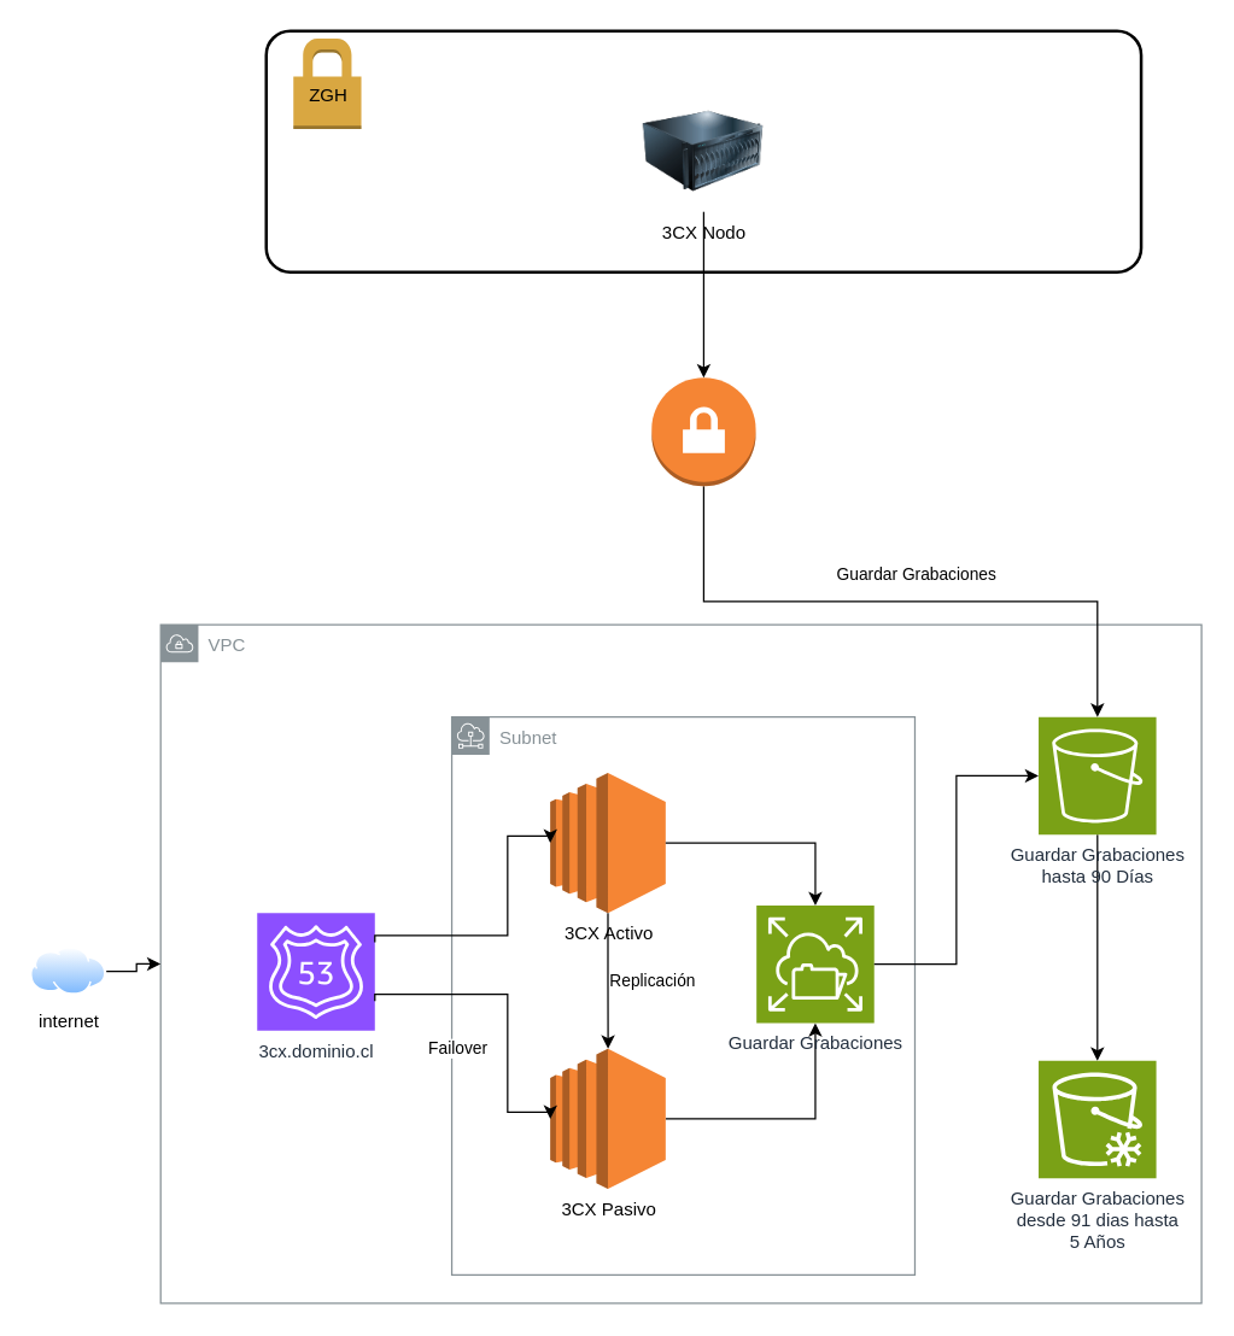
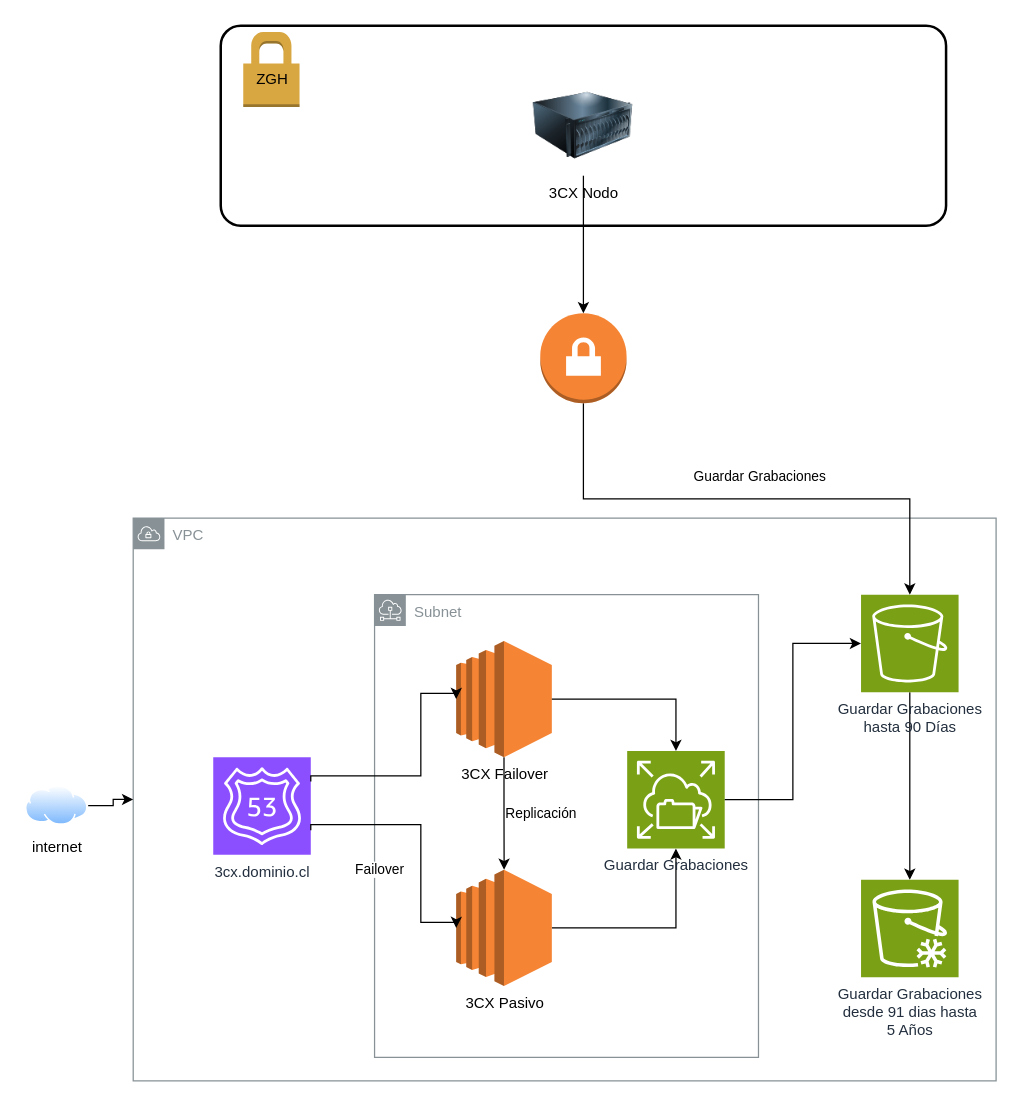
  <mxCell id="0" />
  <mxCell id="1" parent="0" />
  <mxCell id="2" value="VPC" style="sketch=0;outlineConnect=0;gradientColor=none;html=1;whiteSpace=wrap;fontSize=12;fontStyle=0;shape=mxgraph.aws4.group;grIcon=mxgraph.aws4.group_vpc;strokeColor=#879196;fillColor=none;verticalAlign=top;align=left;spacingLeft=30;fontColor=#879196;dashed=0;" vertex="1" parent="1"><mxGeometry x="106" y="413.75" width="690" height="450" as="geometry" /></mxCell>
  <mxCell id="3" style="edgeStyle=orthogonalEdgeStyle;rounded=0;orthogonalLoop=1;jettySize=auto;html=1;exitX=1;exitY=0.5;exitDx=0;exitDy=0;" edge="1" parent="1" source="4" target="2"><mxGeometry relative="1" as="geometry" /></mxCell>
  <mxCell id="4" value="internet" style="image;aspect=fixed;perimeter=ellipsePerimeter;html=1;align=center;shadow=0;dashed=0;spacingTop=3;image=img/lib/active_directory/internet_cloud.svg;" vertex="1" parent="1"><mxGeometry x="20" y="628" width="50" height="31.5" as="geometry" /></mxCell>
  <mxCell id="5" value="3cx.dominio.cl" style="sketch=0;points=[[0,0,0],[0.25,0,0],[0.5,0,0],[0.75,0,0],[1,0,0],[0,1,0],[0.25,1,0],[0.5,1,0],[0.75,1,0],[1,1,0],[0,0.25,0],[0,0.5,0],[0,0.75,0],[1,0.25,0],[1,0.5,0],[1,0.75,0]];outlineConnect=0;fontColor=#232F3E;fillColor=#8C4FFF;strokeColor=#ffffff;dashed=0;verticalLabelPosition=bottom;verticalAlign=top;align=center;html=1;fontSize=12;fontStyle=0;aspect=fixed;shape=mxgraph.aws4.resourceIcon;resIcon=mxgraph.aws4.route_53;" vertex="1" parent="1"><mxGeometry x="170" y="605" width="78" height="78" as="geometry" /></mxCell>
  <mxCell id="6" value="Subnet" style="sketch=0;outlineConnect=0;gradientColor=none;html=1;whiteSpace=wrap;fontSize=12;fontStyle=0;shape=mxgraph.aws4.group;grIcon=mxgraph.aws4.group_subnet;strokeColor=#879196;fillColor=none;verticalAlign=top;align=left;spacingLeft=30;fontColor=#879196;dashed=0;" vertex="1" parent="1"><mxGeometry x="299" y="475" width="307" height="370" as="geometry" /></mxCell>
  <mxCell id="7" value="" style="rounded=1;arcSize=10;dashed=0;fillColor=none;gradientColor=none;strokeWidth=2;" vertex="1" parent="1"><mxGeometry x="176" y="20" width="580" height="160" as="geometry" /></mxCell>
  <mxCell id="8" value="&amp;nbsp; &amp;nbsp; &amp;nbsp; &amp;nbsp; &amp;nbsp; &amp;nbsp; &amp;nbsp; &lt;br&gt;ZGH" style="dashed=0;html=1;shape=mxgraph.aws3.permissions;fillColor=#D9A741;gradientColor=none;dashed=0;" vertex="1" parent="1"><mxGeometry x="194" y="25" width="45" height="60" as="geometry" /></mxCell>
  <mxCell id="9" style="edgeStyle=orthogonalEdgeStyle;rounded=0;orthogonalLoop=1;jettySize=auto;html=1;exitX=0.5;exitY=1;exitDx=0;exitDy=0;exitPerimeter=0;" edge="1" parent="1" source="11" target="24"><mxGeometry relative="1" as="geometry" /></mxCell>
  <mxCell id="10" value="Guardar Grabaciones" style="edgeLabel;html=1;align=center;verticalAlign=middle;resizable=0;points=[];" vertex="1" connectable="0" parent="9"><mxGeometry x="-0.307" y="3" relative="1" as="geometry"><mxPoint x="74" y="-15" as="offset" /></mxGeometry></mxCell>
  <mxCell id="11" value="" style="outlineConnect=0;dashed=0;verticalLabelPosition=bottom;verticalAlign=top;align=center;html=1;shape=mxgraph.aws3.vpn_gateway;fillColor=#F58534;gradientColor=none;" vertex="1" parent="1"><mxGeometry x="431.5" y="250" width="69" height="72" as="geometry" /></mxCell>
  <mxCell id="12" value="3CX Nodo" style="image;html=1;image=img/lib/clip_art/computers/Server_128x128.png" vertex="1" parent="1"><mxGeometry x="426" y="60" width="80" height="80" as="geometry" /></mxCell>
  <mxCell id="13" style="edgeStyle=orthogonalEdgeStyle;rounded=0;orthogonalLoop=1;jettySize=auto;html=1;exitX=0.5;exitY=1;exitDx=0;exitDy=0;entryX=0.5;entryY=0;entryDx=0;entryDy=0;entryPerimeter=0;" edge="1" parent="1" source="12" target="11"><mxGeometry relative="1" as="geometry" /></mxCell>
  <mxCell id="14" style="edgeStyle=orthogonalEdgeStyle;rounded=0;orthogonalLoop=1;jettySize=auto;html=1;exitX=0.5;exitY=1;exitDx=0;exitDy=0;exitPerimeter=0;" edge="1" parent="1" source="16" target="18"><mxGeometry relative="1" as="geometry" /></mxCell>
  <mxCell id="15" value="Replicación" style="edgeLabel;html=1;align=center;verticalAlign=middle;resizable=0;points=[];" vertex="1" connectable="0" parent="14"><mxGeometry x="0.334" y="1" relative="1" as="geometry"><mxPoint x="28" y="-15" as="offset" /></mxGeometry></mxCell>
- <mxCell id="16" value="3CX Activo" style="outlineConnect=0;dashed=0;verticalLabelPosition=bottom;verticalAlign=top;align=center;html=1;shape=mxgraph.aws3.ec2;fillColor=#F58534;gradientColor=none;" vertex="1" parent="1"><mxGeometry x="364.25" y="512" width="76.5" height="93" as="geometry" /></mxCell>
+ <mxCell id="16" value="3CX Failover" style="outlineConnect=0;dashed=0;verticalLabelPosition=bottom;verticalAlign=top;align=center;html=1;shape=mxgraph.aws3.ec2;fillColor=#F58534;gradientColor=none;" vertex="1" parent="1"><mxGeometry x="364.25" y="512" width="76.5" height="93" as="geometry" /></mxCell>
  <mxCell id="17" style="edgeStyle=orthogonalEdgeStyle;rounded=0;orthogonalLoop=1;jettySize=auto;html=1;exitX=1;exitY=0.5;exitDx=0;exitDy=0;exitPerimeter=0;" edge="1" parent="1" source="18" target="22"><mxGeometry relative="1" as="geometry" /></mxCell>
  <mxCell id="18" value="3CX Pasivo" style="outlineConnect=0;dashed=0;verticalLabelPosition=bottom;verticalAlign=top;align=center;html=1;shape=mxgraph.aws3.ec2;fillColor=#F58534;gradientColor=none;" vertex="1" parent="1"><mxGeometry x="364.25" y="695" width="76.5" height="93" as="geometry" /></mxCell>
  <mxCell id="19" style="edgeStyle=orthogonalEdgeStyle;rounded=0;orthogonalLoop=1;jettySize=auto;html=1;exitX=1;exitY=0.25;exitDx=0;exitDy=0;exitPerimeter=0;entryX=0;entryY=0.5;entryDx=0;entryDy=0;entryPerimeter=0;" edge="1" parent="1" source="5" target="16"><mxGeometry relative="1" as="geometry"><Array as="points"><mxPoint x="336" y="620" /><mxPoint x="336" y="554" /></Array></mxGeometry></mxCell>
  <mxCell id="20" style="edgeStyle=orthogonalEdgeStyle;rounded=0;orthogonalLoop=1;jettySize=auto;html=1;exitX=1;exitY=0.75;exitDx=0;exitDy=0;exitPerimeter=0;entryX=0;entryY=0.5;entryDx=0;entryDy=0;entryPerimeter=0;" edge="1" parent="1" source="5" target="18"><mxGeometry relative="1" as="geometry"><Array as="points"><mxPoint x="336" y="659" /><mxPoint x="336" y="737" /></Array></mxGeometry></mxCell>
  <mxCell id="21" value="Failover" style="edgeLabel;html=1;align=center;verticalAlign=middle;resizable=0;points=[];" vertex="1" connectable="0" parent="20"><mxGeometry x="-0.171" y="-5" relative="1" as="geometry"><mxPoint x="-25" y="30" as="offset" /></mxGeometry></mxCell>
  <mxCell id="22" value="Guardar Grabaciones" style="sketch=0;points=[[0,0,0],[0.25,0,0],[0.5,0,0],[0.75,0,0],[1,0,0],[0,1,0],[0.25,1,0],[0.5,1,0],[0.75,1,0],[1,1,0],[0,0.25,0],[0,0.5,0],[0,0.75,0],[1,0.25,0],[1,0.5,0],[1,0.75,0]];outlineConnect=0;fontColor=#232F3E;fillColor=#7AA116;strokeColor=#ffffff;dashed=0;verticalLabelPosition=bottom;verticalAlign=top;align=center;html=1;fontSize=12;fontStyle=0;aspect=fixed;shape=mxgraph.aws4.resourceIcon;resIcon=mxgraph.aws4.elastic_file_system;" vertex="1" parent="1"><mxGeometry x="501" y="600" width="78" height="78" as="geometry" /></mxCell>
  <mxCell id="23" style="edgeStyle=orthogonalEdgeStyle;rounded=0;orthogonalLoop=1;jettySize=auto;html=1;exitX=0.5;exitY=1;exitDx=0;exitDy=0;exitPerimeter=0;" edge="1" parent="1" source="24" target="27"><mxGeometry relative="1" as="geometry" /></mxCell>
  <mxCell id="24" value="Guardar Grabaciones&lt;br&gt;hasta 90 Días" style="sketch=0;points=[[0,0,0],[0.25,0,0],[0.5,0,0],[0.75,0,0],[1,0,0],[0,1,0],[0.25,1,0],[0.5,1,0],[0.75,1,0],[1,1,0],[0,0.25,0],[0,0.5,0],[0,0.75,0],[1,0.25,0],[1,0.5,0],[1,0.75,0]];outlineConnect=0;fontColor=#232F3E;fillColor=#7AA116;strokeColor=#ffffff;dashed=0;verticalLabelPosition=bottom;verticalAlign=top;align=center;html=1;fontSize=12;fontStyle=0;aspect=fixed;shape=mxgraph.aws4.resourceIcon;resIcon=mxgraph.aws4.s3;" vertex="1" parent="1"><mxGeometry x="688" y="475" width="78" height="78" as="geometry" /></mxCell>
  <mxCell id="25" style="edgeStyle=orthogonalEdgeStyle;rounded=0;orthogonalLoop=1;jettySize=auto;html=1;exitX=1;exitY=0.5;exitDx=0;exitDy=0;exitPerimeter=0;entryX=0.5;entryY=0;entryDx=0;entryDy=0;entryPerimeter=0;" edge="1" parent="1" source="16" target="22"><mxGeometry relative="1" as="geometry" /></mxCell>
  <mxCell id="26" style="edgeStyle=orthogonalEdgeStyle;rounded=0;orthogonalLoop=1;jettySize=auto;html=1;exitX=1;exitY=0.5;exitDx=0;exitDy=0;exitPerimeter=0;entryX=0;entryY=0.5;entryDx=0;entryDy=0;entryPerimeter=0;" edge="1" parent="1" source="22" target="24"><mxGeometry relative="1" as="geometry" /></mxCell>
  <mxCell id="27" value="Guardar Grabaciones &lt;br&gt;desde 91 dias hasta&lt;br&gt;5 Años" style="sketch=0;points=[[0,0,0],[0.25,0,0],[0.5,0,0],[0.75,0,0],[1,0,0],[0,1,0],[0.25,1,0],[0.5,1,0],[0.75,1,0],[1,1,0],[0,0.25,0],[0,0.5,0],[0,0.75,0],[1,0.25,0],[1,0.5,0],[1,0.75,0]];outlineConnect=0;fontColor=#232F3E;fillColor=#7AA116;strokeColor=#ffffff;dashed=0;verticalLabelPosition=bottom;verticalAlign=top;align=center;html=1;fontSize=12;fontStyle=0;aspect=fixed;shape=mxgraph.aws4.resourceIcon;resIcon=mxgraph.aws4.glacier;" vertex="1" parent="1"><mxGeometry x="688" y="703" width="78" height="78" as="geometry" /></mxCell>
